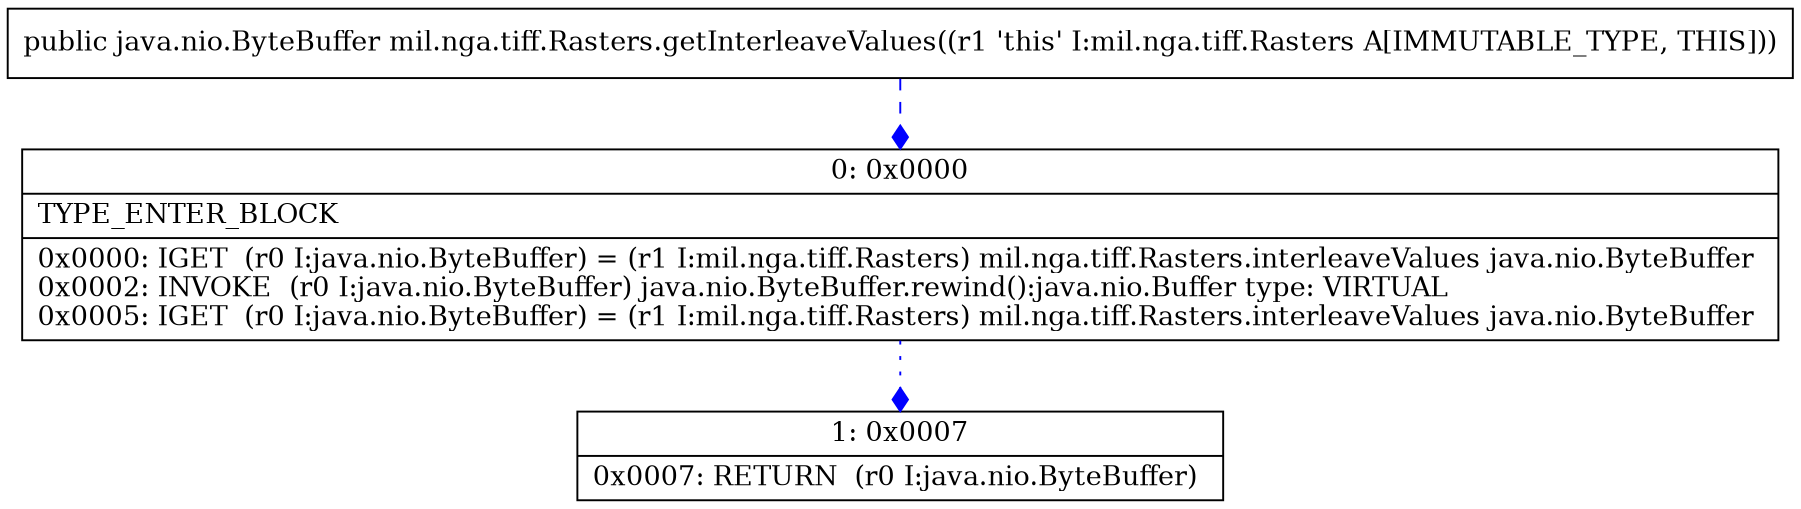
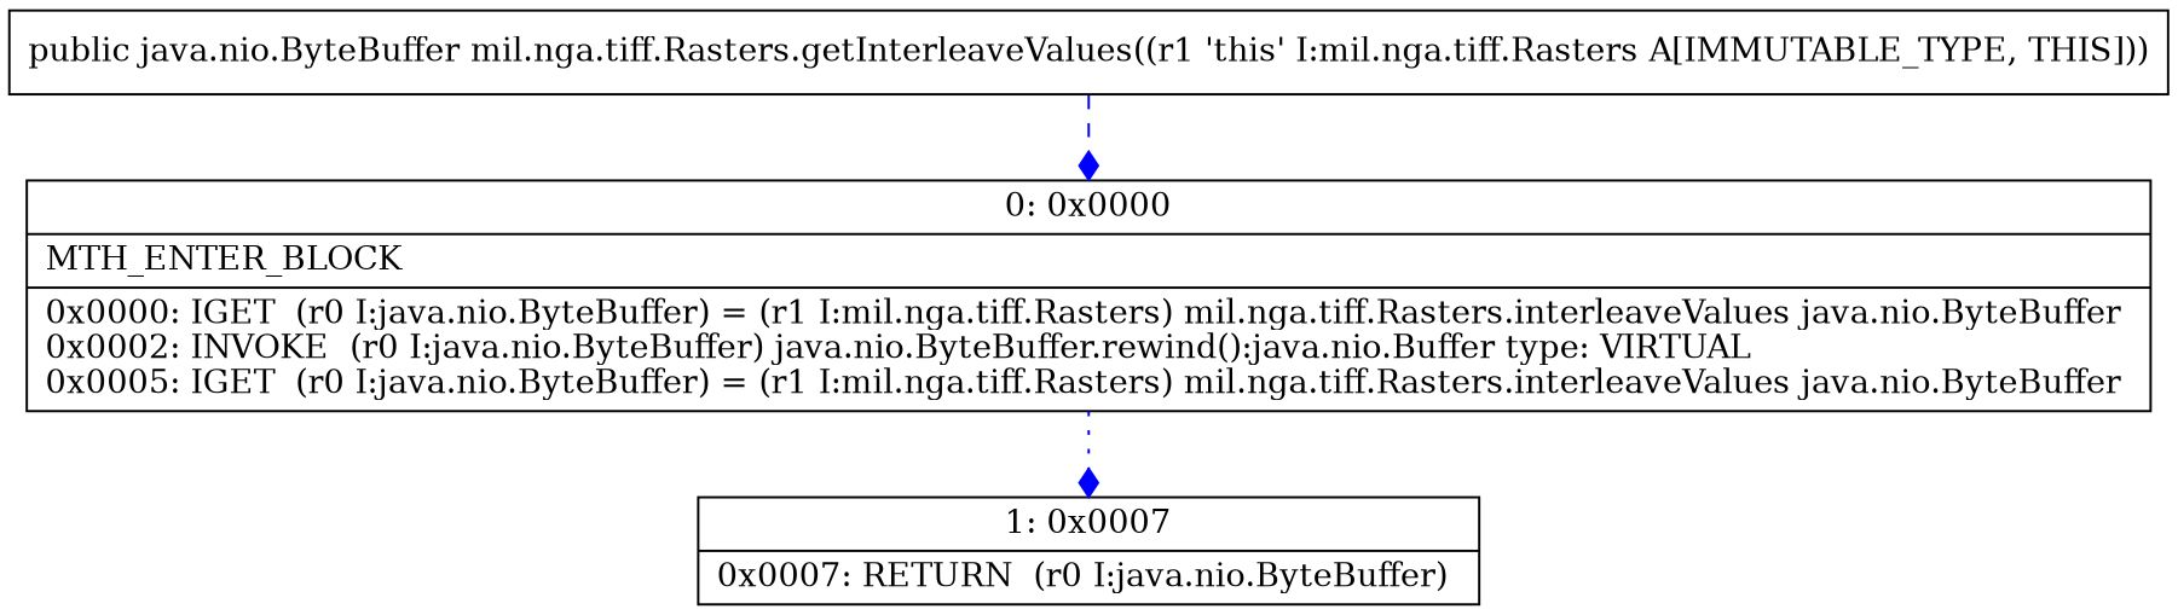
  digraph {
    node [shape=record]
    edge [color=blue arrowhead=diamond]
-   n1 [label="{0\:\ 0x0000|TYPE_ENTER_BLOCK\l|0x0000: IGET  (r0 I:java.nio.ByteBuffer) = (r1 I:mil.nga.tiff.Rasters) mil.nga.tiff.Rasters.interleaveValues java.nio.ByteBuffer \l0x0002: INVOKE  (r0 I:java.nio.ByteBuffer) java.nio.ByteBuffer.rewind():java.nio.Buffer type: VIRTUAL \l0x0005: IGET  (r0 I:java.nio.ByteBuffer) = (r1 I:mil.nga.tiff.Rasters) mil.nga.tiff.Rasters.interleaveValues java.nio.ByteBuffer \l}"]
+   n1 [label="{0\:\ 0x0000|MTH_ENTER_BLOCK\l|0x0000: IGET  (r0 I:java.nio.ByteBuffer) = (r1 I:mil.nga.tiff.Rasters) mil.nga.tiff.Rasters.interleaveValues java.nio.ByteBuffer \l0x0002: INVOKE  (r0 I:java.nio.ByteBuffer) java.nio.ByteBuffer.rewind():java.nio.Buffer type: VIRTUAL \l0x0005: IGET  (r0 I:java.nio.ByteBuffer) = (r1 I:mil.nga.tiff.Rasters) mil.nga.tiff.Rasters.interleaveValues java.nio.ByteBuffer \l}"]
    n2 [label="{1\:\ 0x0007|0x0007: RETURN  (r0 I:java.nio.ByteBuffer) \l}"]
    n3 [label="{public java.nio.ByteBuffer mil.nga.tiff.Rasters.getInterleaveValues((r1 'this' I:mil.nga.tiff.Rasters A[IMMUTABLE_TYPE, THIS])) }"]
    n1 -> n2 [style=dotted]
    n3 -> n1 [style=dashed]
  }
